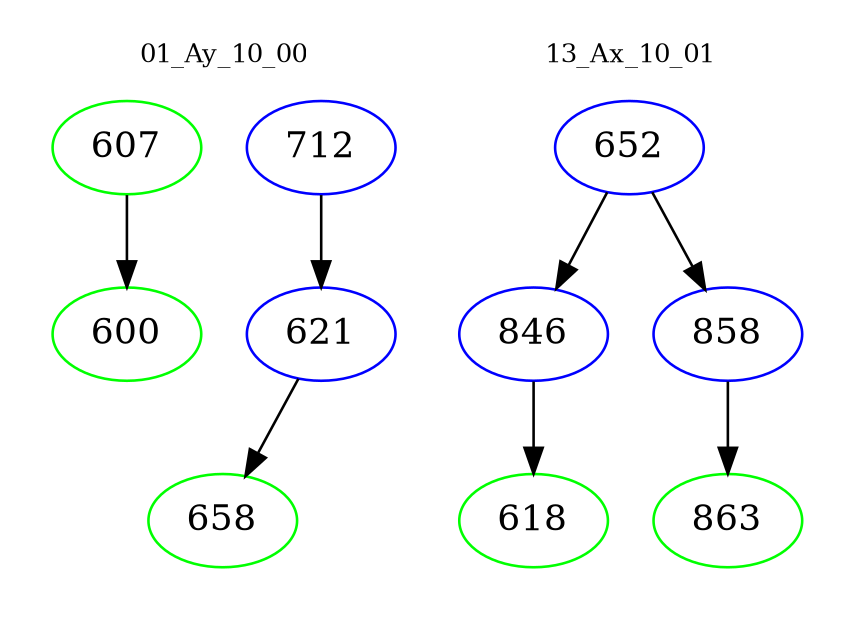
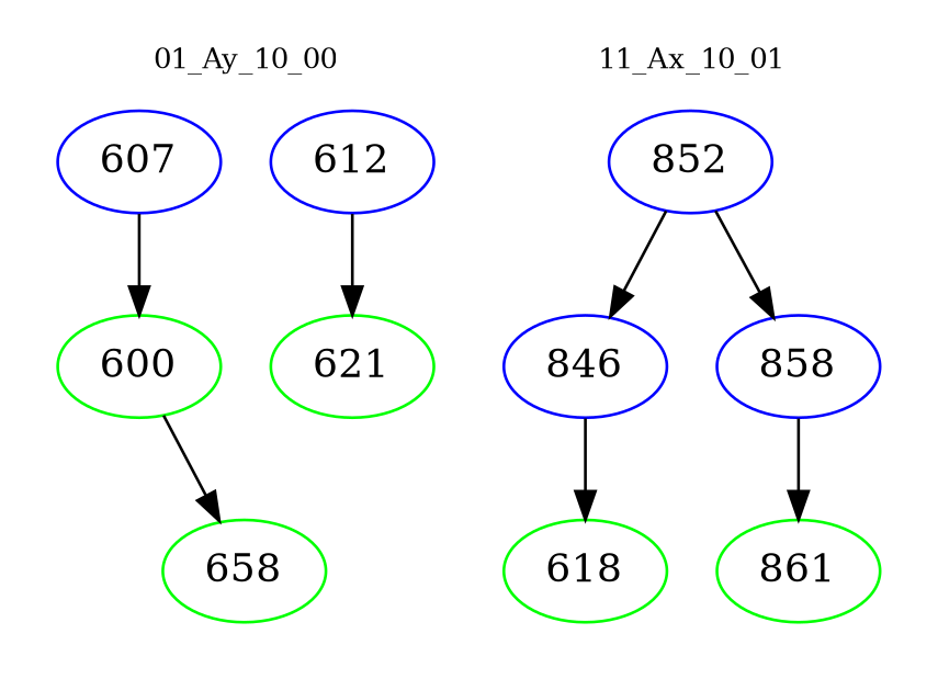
  digraph {
    node [color=blue]
    edge [color=black]
-   n1 [label=712]
-   n2 [color=green label=607]
-   n3 [label=621]
+   n1 [label=612]
+   n2 [label=607]
+   n3 [color=green label=621]
    n4 [color=green label=600]
    n5 [color=green label=658]
-   n6 [label=652]
+   n6 [label=852]
    n7 [label=846]
    n8 [label=858]
    n9 [color=green label=618]
-   n10 [color=green label=863]
+   n10 [color=green label=861]
    subgraph cluster_1 {
      color=white
      fontsize=10
      label="01_Ay_10_00"
      n1
      n2
      n3
      n4
      n5
    }
    subgraph cluster_2 {
      color=white
      fontsize=10
-     label="13_Ax_10_01"
+     label="11_Ax_10_01"
      n6
      n7
      n8
      n9
      n10
    }
    n1 -> n3
    n2 -> n4
-   n3 -> n5
+   n4 -> n5
    n6 -> n7
    n6 -> n8
    n7 -> n9
    n8 -> n10
  }
